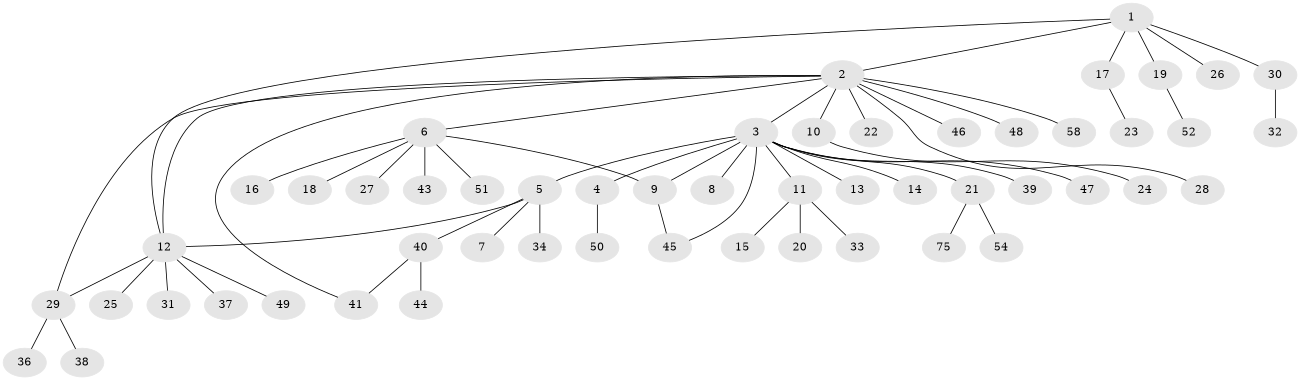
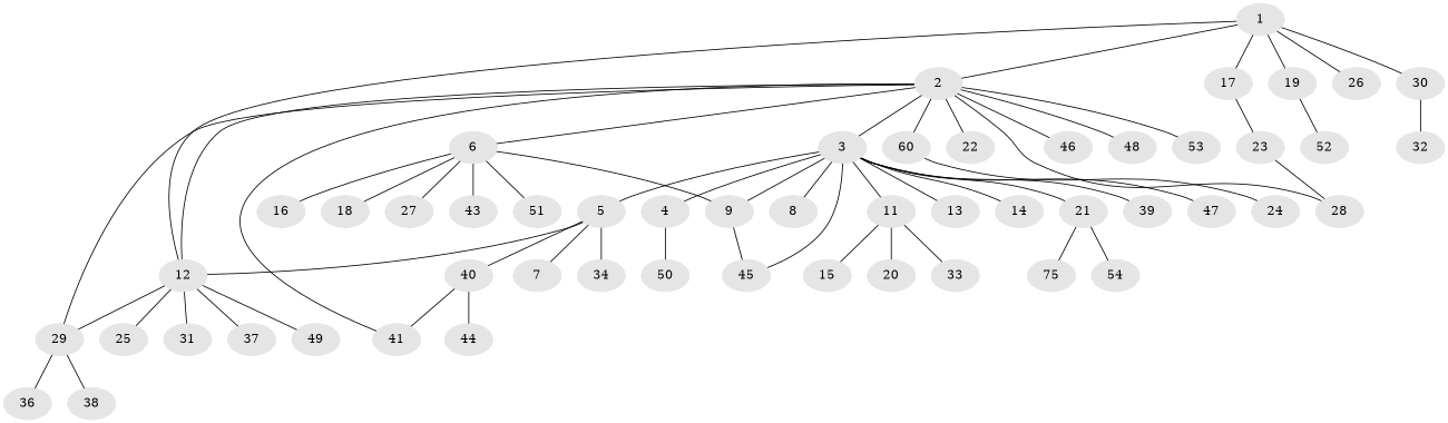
  graph {
    fontname="DejaVu Serif"
    node [color=gray90 fontname="DejaVu Serif" style=filled]
    edge [fontname="DejaVu Serif"]
    1
    2
    12
    17
    19
    26
    30
    3
    6
-   10
+   10 [label=60]
    22
    28
    29
    46
    48
-   53 [label=58]
+   53
    41
    25
    31
    37
    49
    23
    52
    32
    4
    5
    8
    9
    11
    13
    14
    21
    39
    45
    47
    16
    18
    27
    43
    51
    24
    36
    38
    40
    44
    50
    7
    34
    15
    20
    33
    n52 [label=75]
    54
    1 -- 2
    1 -- 12
    1 -- 17
    1 -- 19
    1 -- 26
    1 -- 30
    2 -- 12
    2 -- 3
    2 -- 6
    2 -- 10
    2 -- 22
    2 -- 28
    2 -- 29
    2 -- 46
    2 -- 48
    2 -- 53
    2 -- 41
    12 -- 29
    12 -- 25
    12 -- 31
    12 -- 37
    12 -- 49
    17 -- 23
    19 -- 52
    30 -- 32
    3 -- 4
    3 -- 5
    3 -- 8
    3 -- 9
    3 -- 11
    3 -- 13
    3 -- 14
    3 -- 21
    3 -- 39
    3 -- 45
    3 -- 47
    6 -- 9
    6 -- 16
    6 -- 18
    6 -- 27
    6 -- 43
    6 -- 51
    10 -- 24
    29 -- 36
    29 -- 38
+   23 -- 28
    4 -- 50
    5 -- 12
    5 -- 40
    5 -- 7
    5 -- 34
    9 -- 45
    11 -- 15
    11 -- 20
    11 -- 33
    21 -- n52
    21 -- 54
    40 -- 41
    40 -- 44
  }
